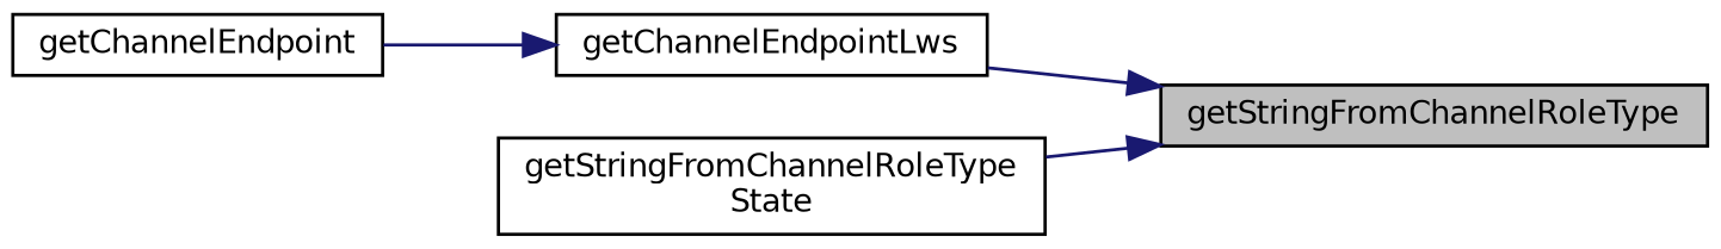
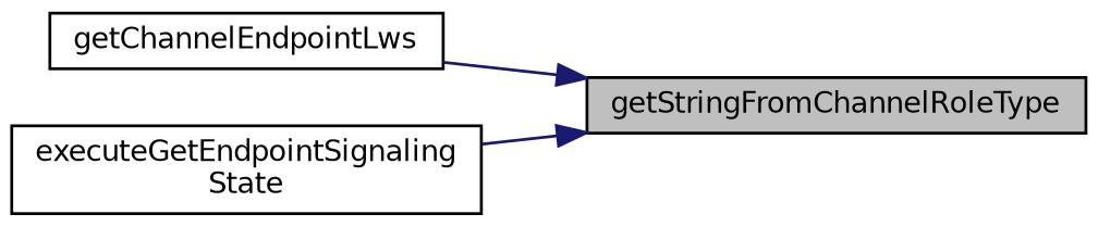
  digraph {
    rankdir=RL
    node [color=black fillcolor=white fontname=Helvetica fontsize=10 shape=record style=filled]
    edge [color=midnightblue dir=back fontname=Helvetica fontsize=10 labelfontname=Helvetica labelfontsize=10 style=solid]
    n1 [fillcolor=grey75 fontcolor=black height=0.2 label=getStringFromChannelRoleType width=0.4]
    n2 [height=0.2 label=getChannelEndpointLws width=0.4]
-   n3 [height=0.2 label="getStringFromChannelRoleType\lState" width=0.4]
-   n4 [height=0.2 label=getChannelEndpoint width=0.4]
+   n3 [height=0.2 label="executeGetEndpointSignaling\lState" width=0.4]
    n1 -> n2
    n1 -> n3
-   n2 -> n4
  }
